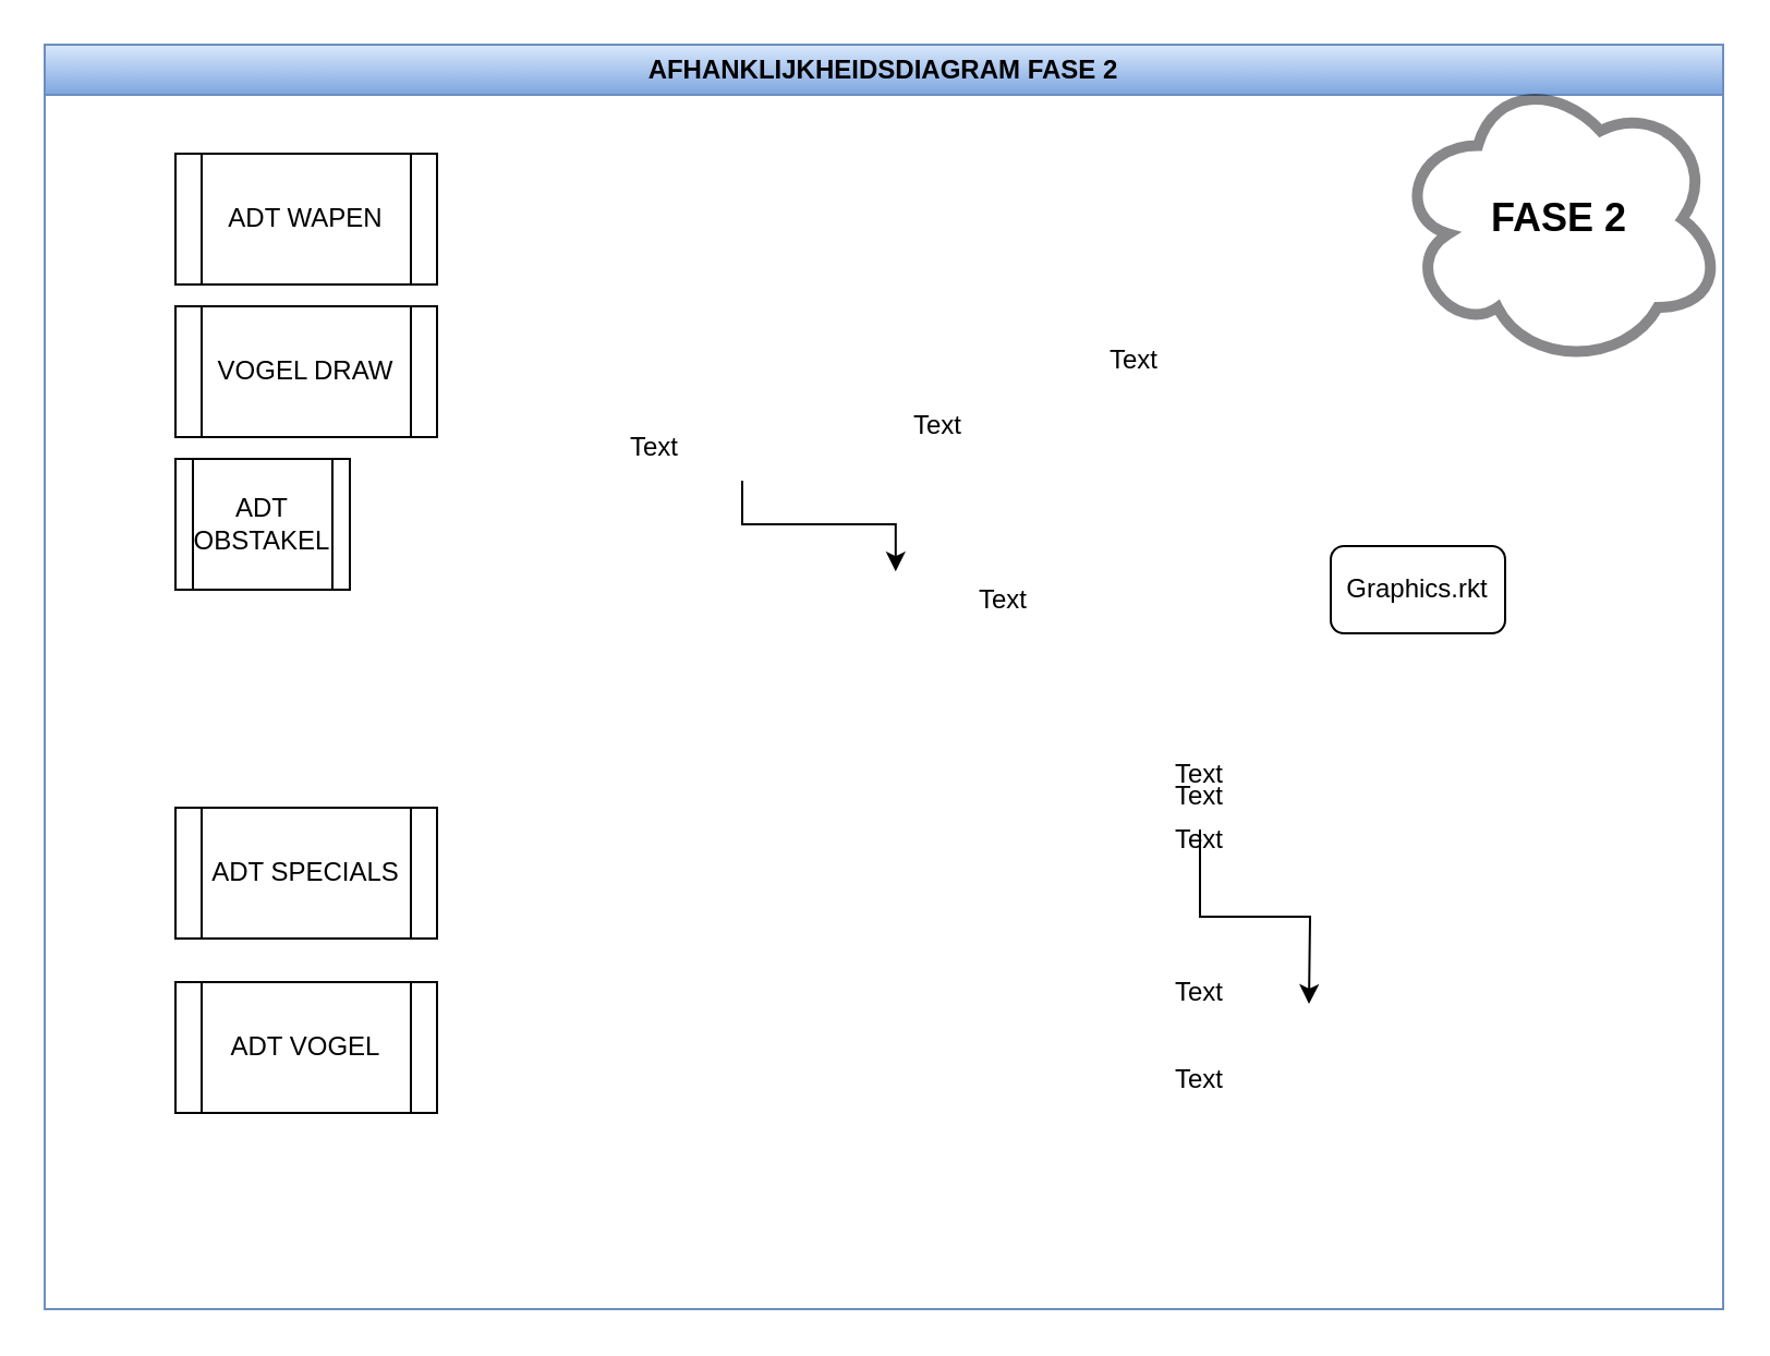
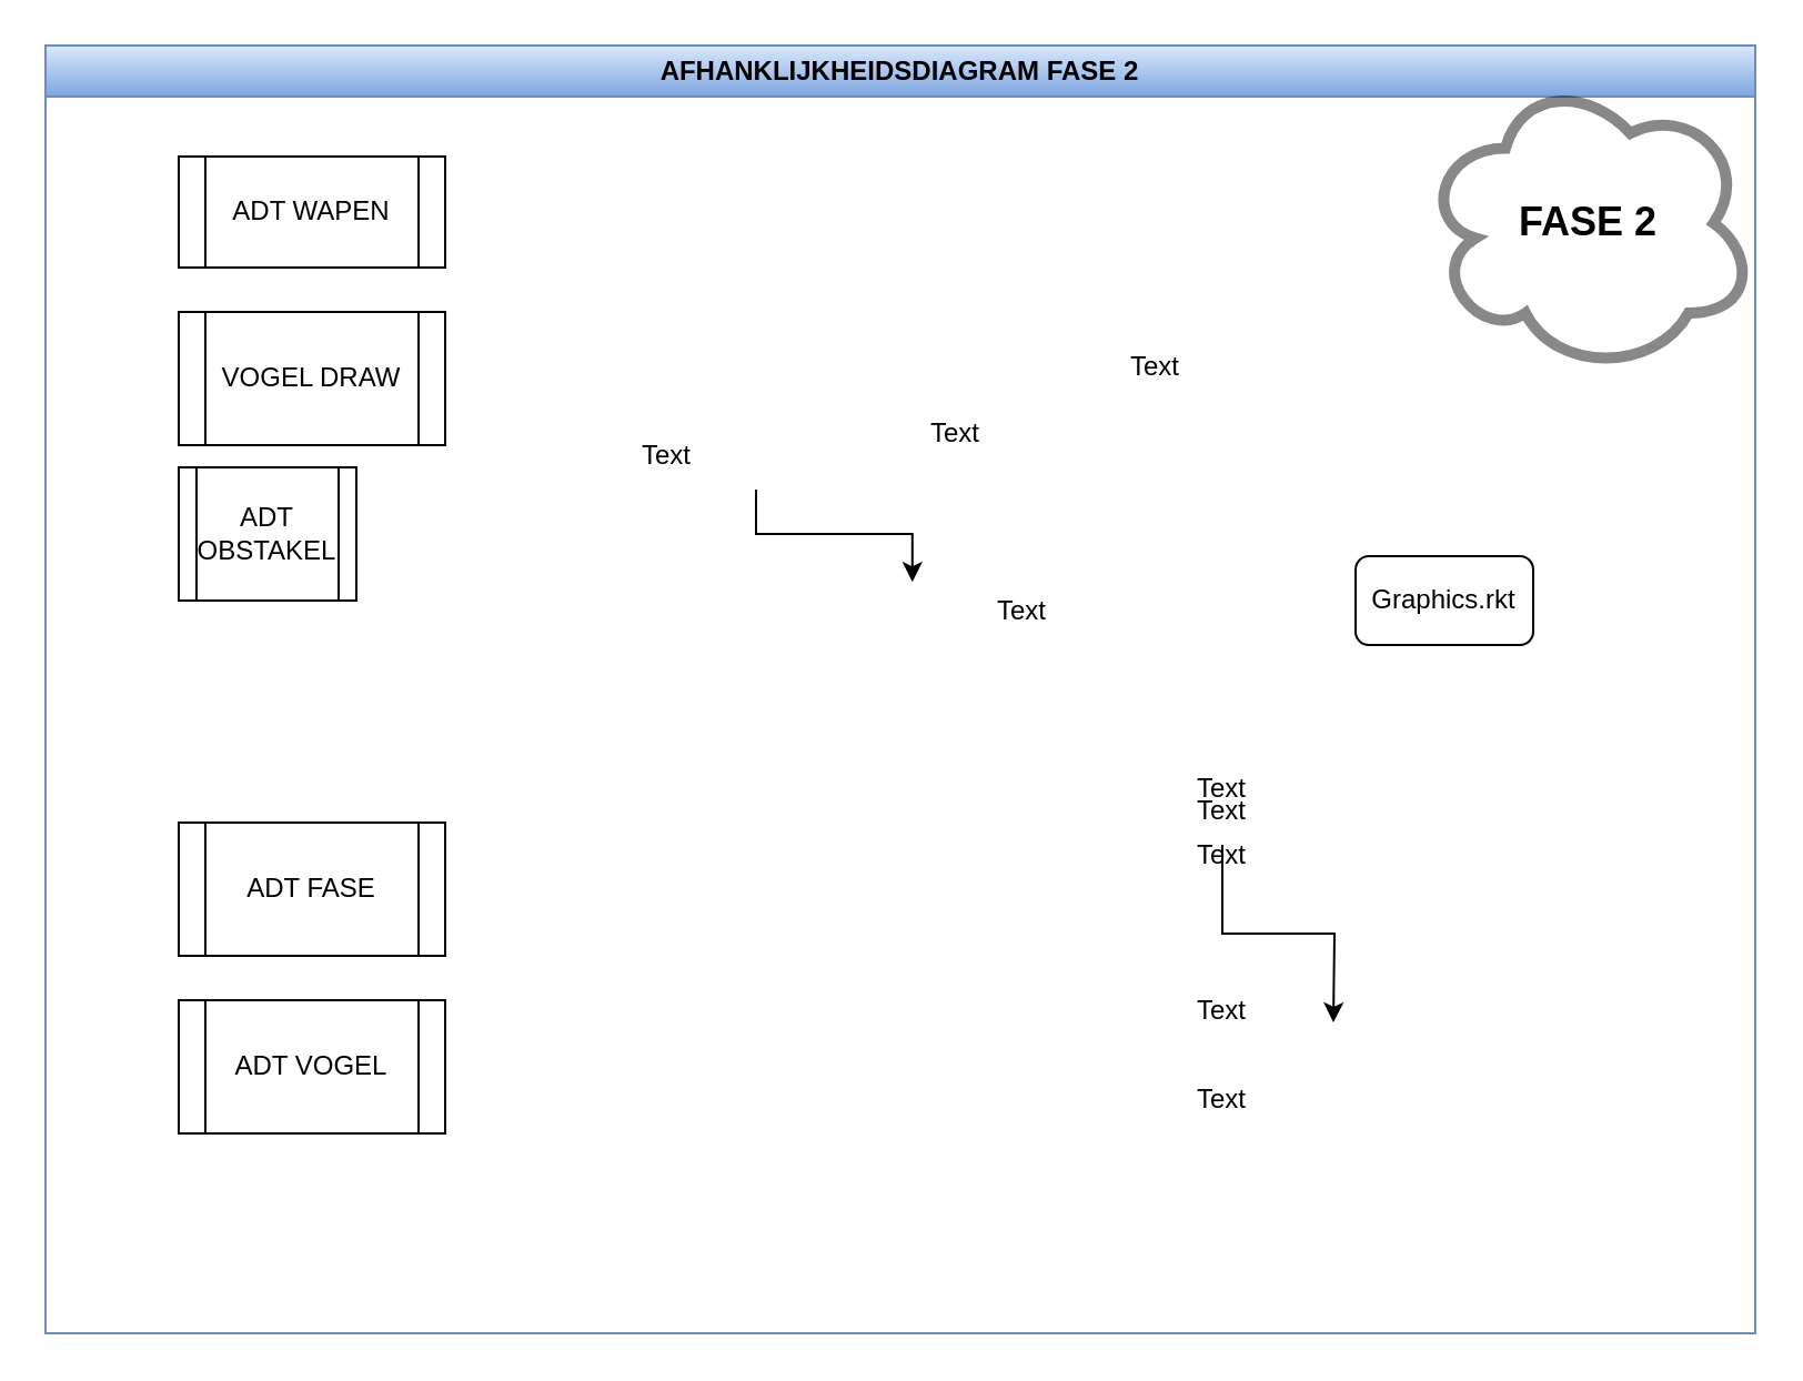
  <mxCell id="0" />
  <mxCell id="1" parent="0" />
  <mxCell id="2" value="AFHANKLIJKHEIDSDIAGRAM FASE 2" style="swimlane;whiteSpace=wrap;html=1;fillColor=#dae8fc;strokeColor=#6c8ebf;gradientColor=#7ea6e0;" parent="1" vertex="1"><mxGeometry x="20" y="20" width="770" height="580" as="geometry" /></mxCell>
  <mxCell id="3" value="Text" style="text;html=1;strokeColor=none;fillColor=none;align=center;verticalAlign=middle;whiteSpace=wrap;rounded=0;" parent="2" vertex="1"><mxGeometry x="420" y="130" width="160" height="30" as="geometry" /></mxCell>
  <mxCell id="4" value="Text" style="text;html=1;strokeColor=none;fillColor=none;align=center;verticalAlign=middle;whiteSpace=wrap;rounded=0;" parent="2" vertex="1"><mxGeometry x="360" y="240" width="160" height="30" as="geometry" /></mxCell>
  <mxCell id="5" value="Text" style="text;html=1;strokeColor=none;fillColor=none;align=center;verticalAlign=middle;whiteSpace=wrap;rounded=0;" parent="2" vertex="1"><mxGeometry x="450" y="460" width="160" height="30" as="geometry" /></mxCell>
  <mxCell id="6" value="Text" style="text;html=1;strokeColor=none;fillColor=none;align=center;verticalAlign=middle;whiteSpace=wrap;rounded=0;" parent="2" vertex="1"><mxGeometry x="200" y="170" width="160" height="30" as="geometry" /></mxCell>
  <mxCell id="7" style="edgeStyle=orthogonalEdgeStyle;rounded=0;orthogonalLoop=1;jettySize=auto;html=1;exitX=0.5;exitY=1;exitDx=0;exitDy=0;" parent="2" source="8" edge="1"><mxGeometry relative="1" as="geometry"><mxPoint x="580" y="440" as="targetPoint" /></mxGeometry></mxCell>
  <mxCell id="8" value="Text" style="text;html=1;strokeColor=none;fillColor=none;align=center;verticalAlign=middle;whiteSpace=wrap;rounded=0;" parent="2" vertex="1"><mxGeometry x="450" y="330" width="160" height="30" as="geometry" /></mxCell>
  <mxCell id="9" value="Text" style="text;html=1;strokeColor=none;fillColor=none;align=center;verticalAlign=middle;whiteSpace=wrap;rounded=0;" parent="2" vertex="1"><mxGeometry x="330" y="160" width="160" height="30" as="geometry" /></mxCell>
  <mxCell id="10" style="edgeStyle=orthogonalEdgeStyle;rounded=0;orthogonalLoop=1;jettySize=auto;html=1;exitX=0.75;exitY=1;exitDx=0;exitDy=0;entryX=0.19;entryY=0.053;entryDx=0;entryDy=0;entryPerimeter=0;" parent="2" source="6" target="4" edge="1"><mxGeometry relative="1" as="geometry" /></mxCell>
- <mxCell id="11" value="ADT WAPEN" style="shape=process;whiteSpace=wrap;html=1;backgroundOutline=1;" parent="2" vertex="1"><mxGeometry x="60" y="50" width="120" height="60" as="geometry" /></mxCell>
+ <mxCell id="11" value="ADT WAPEN" style="shape=process;whiteSpace=wrap;html=1;backgroundOutline=1;" parent="2" vertex="1"><mxGeometry x="60" y="50" width="120" height="50" as="geometry" /></mxCell>
  <mxCell id="12" value="VOGEL DRAW" style="shape=process;whiteSpace=wrap;html=1;backgroundOutline=1;" parent="2" vertex="1"><mxGeometry x="60" y="120" width="120" height="60" as="geometry" /></mxCell>
  <mxCell id="13" value="Graphics.rkt" style="rounded=1;whiteSpace=wrap;html=1;" parent="2" vertex="1"><mxGeometry x="590" y="230" width="80" height="40" as="geometry" /></mxCell>
  <mxCell id="14" value="Text" style="text;html=1;strokeColor=none;fillColor=none;align=center;verticalAlign=middle;whiteSpace=wrap;rounded=0;" parent="2" vertex="1"><mxGeometry x="495" y="410" width="70" height="50" as="geometry" /></mxCell>
- <mxCell id="15" value="ADT SPECIALS" style="shape=process;whiteSpace=wrap;html=1;backgroundOutline=1;" parent="2" vertex="1"><mxGeometry x="60" y="350" width="120" height="60" as="geometry" /></mxCell>
+ <mxCell id="15" value="ADT FASE" style="shape=process;whiteSpace=wrap;html=1;backgroundOutline=1;" parent="2" vertex="1"><mxGeometry x="60" y="350" width="120" height="60" as="geometry" /></mxCell>
  <mxCell id="16" value="&lt;h2&gt;FASE 2&lt;/h2&gt;" style="ellipse;shape=cloud;whiteSpace=wrap;html=1;opacity=50;strokeWidth=5;strokeColor=#131316;gradientColor=none;fillColor=none;" parent="2" vertex="1"><mxGeometry x="620" y="12.5" width="150" height="135" as="geometry" /></mxCell>
  <mxCell id="17" value="ADT VOGEL" style="shape=process;whiteSpace=wrap;html=1;backgroundOutline=1;" parent="2" vertex="1"><mxGeometry x="60" y="430" width="120" height="60" as="geometry" /></mxCell>
  <mxCell id="18" value="Text" style="text;html=1;strokeColor=none;fillColor=none;align=center;verticalAlign=middle;whiteSpace=wrap;rounded=0;" parent="2" vertex="1"><mxGeometry x="450" y="350" width="160" height="30" as="geometry" /></mxCell>
  <mxCell id="19" value="Text" style="text;html=1;strokeColor=none;fillColor=none;align=center;verticalAlign=middle;whiteSpace=wrap;rounded=0;" parent="2" vertex="1"><mxGeometry x="450" y="320" width="160" height="30" as="geometry" /></mxCell>
  <mxCell id="20" value="ADT OBSTAKEL" style="shape=process;whiteSpace=wrap;html=1;backgroundOutline=1;" parent="1" vertex="1"><mxGeometry x="80" y="210" width="80" height="60" as="geometry" /></mxCell>
